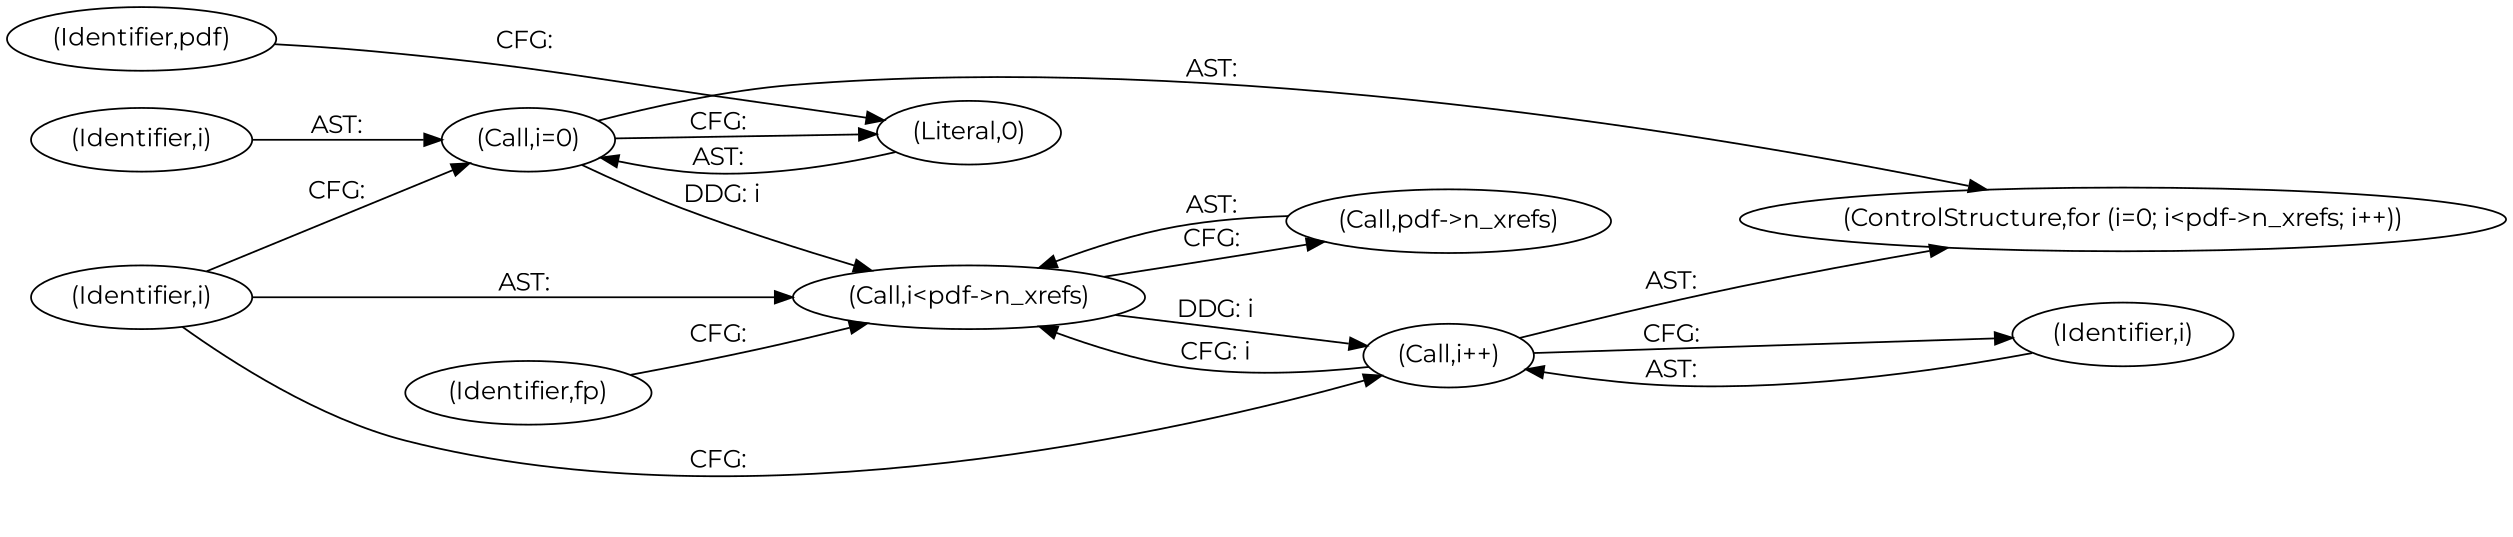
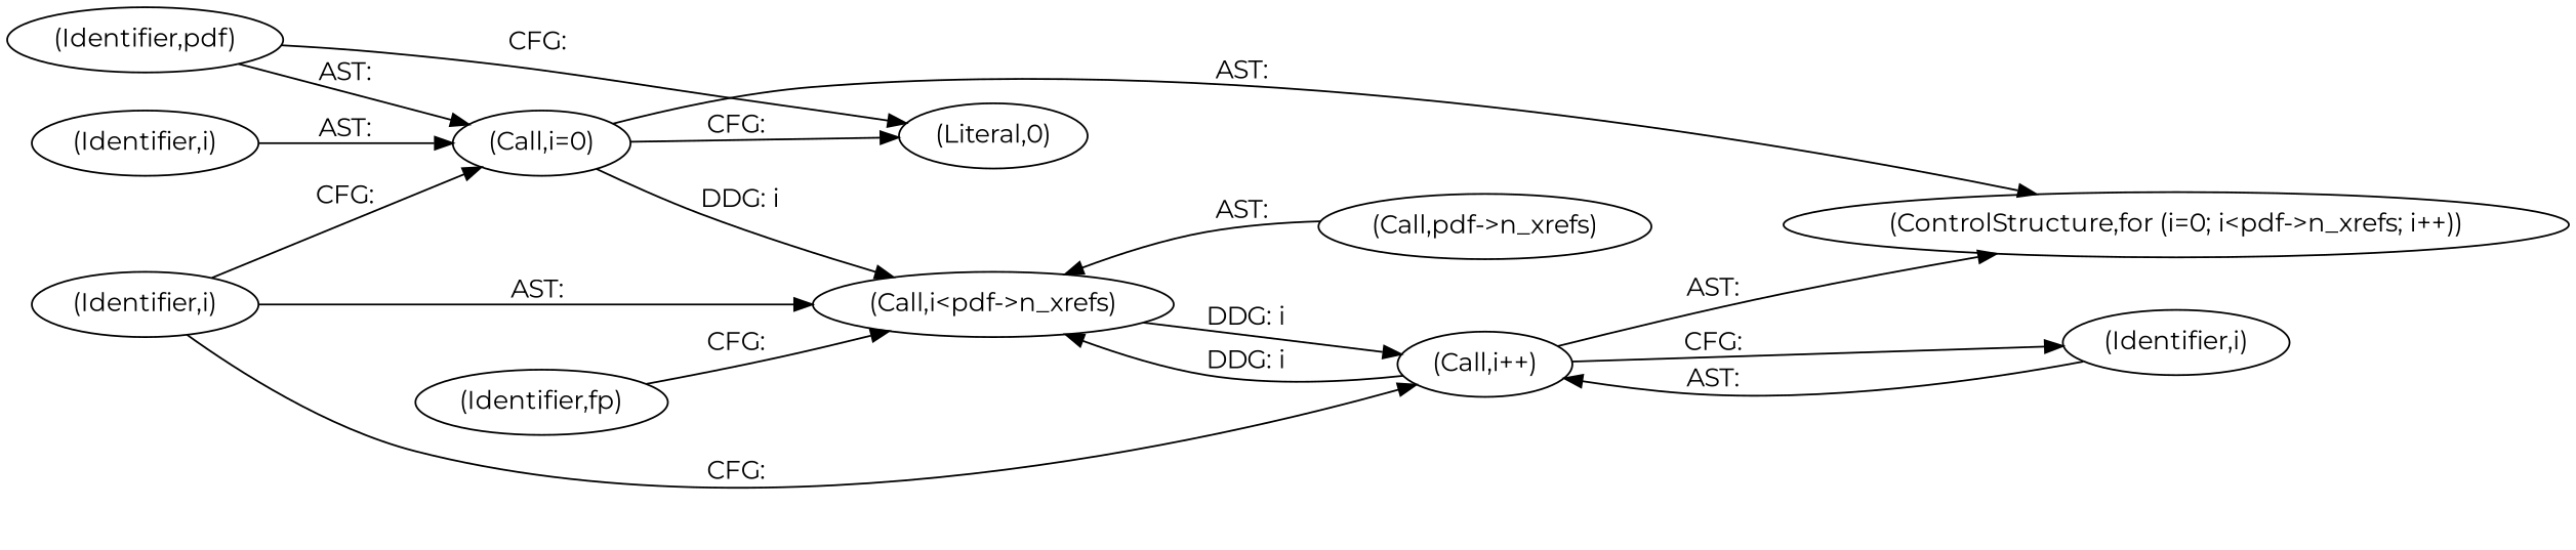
  digraph {
    fontname=Montserrat
    rankdir=LR
    node [fontname=Montserrat]
    edge [fontname=Montserrat]
    n1 [label="(Call,i<pdf->n_xrefs)"]
    n2 [label="(Call,i++)"]
    n3 [label="(Call,pdf->n_xrefs)"]
    n4 [label="(ControlStructure,for (i=0; i<pdf->n_xrefs; i++))"]
    n5 [label="(Identifier,i)"]
    n6 [label="(Call,i=0)"]
    n7 [label="(Literal,0)"]
    n8 [label="(Identifier,fp)"]
    n9 [label="(Identifier,pdf)"]
    n10 [label="(Identifier,i)"]
    n11 [label="(Identifier,i)"]
    n1 -> n2 [label="DDG: i"]
-   n1 -> n3 [label="CFG: "]
-   n2 -> n1 [label="CFG: i"]
+   n2 -> n1 [label="DDG: i"]
    n2 -> n4 [label="AST: "]
    n2 -> n5 [label="CFG: "]
    n3 -> n1 [label="AST: "]
    n5 -> n2 [label="AST: "]
    n6 -> n1 [label="DDG: i"]
    n6 -> n4 [label="AST: "]
    n6 -> n7 [label="CFG: "]
-   n7 -> n6 [label="AST: "]
+   n9 -> n6 [label="AST: "]
    n8 -> n1 [label="CFG: "]
    n9 -> n7 [label="CFG: "]
    n10 -> n1 [label="AST: "]
    n10 -> n2 [label="CFG: "]
    n10 -> n6 [label="CFG: "]
    n11 -> n6 [label="AST: "]
  }
